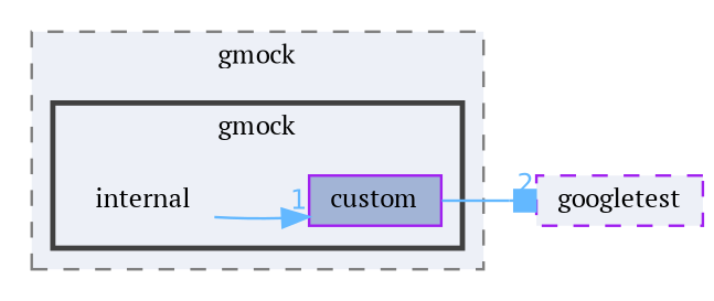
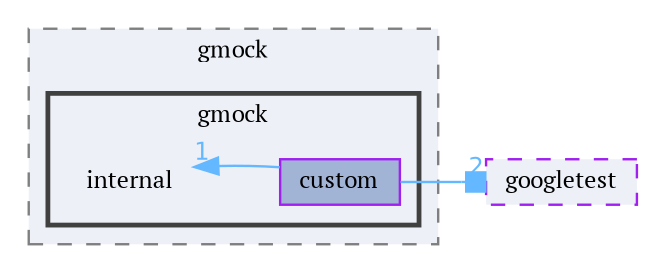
  digraph {
    compound=true
    fontname="PT Serif"
    rankdir=LR
    node [color=purple fontname="PT Serif" fontsize=10 shape=box]
    edge [color=steelblue1 fontcolor=steelblue1 fontname="PT Serif" fontsize=10 labeldistance=1.5 labelfontname=Helvetica labelfontsize=10]
    n1 [height=0.2 label=internal shape=plaintext width=0.4]
    n2 [fillcolor="#a2b4d6" height=0.2 label=custom style=filled width=0.4]
    n3 [fillcolor="#edf0f7" height=0.2 label=googletest style="filled,dashed" width=0.4]
    subgraph cluster_1 {
      bgcolor="#edf0f7"
      fontsize=10
      label=gmock
      pencolor=grey50
      style="filled,dashed"
      subgraph cluster_2 {
        bgcolor="#edf0f7"
        fontsize=10
        label=gmock
        pencolor=grey25
        style="filled,bold"
        n1
        n2
      }
    }
-   n1 -> n2 [arrowhead=normal headlabel=1]
+   n2 -> n1 [arrowhead=normal headlabel=1]
    n2 -> n3 [arrowhead=box headlabel=2]
  }
